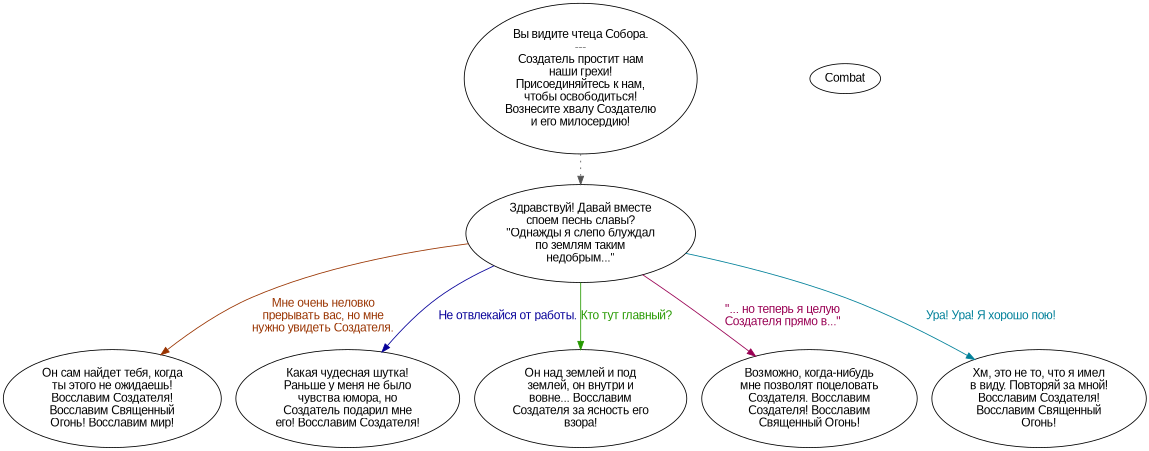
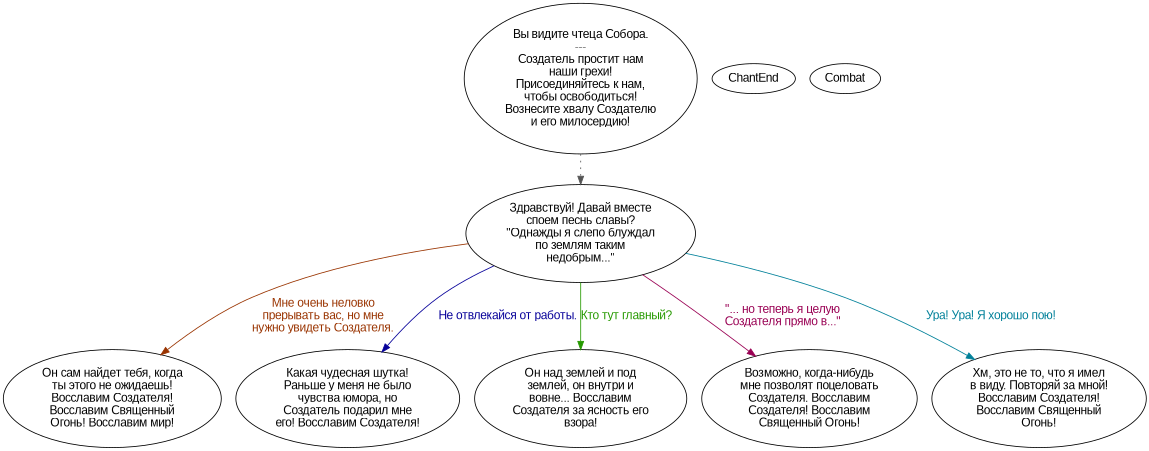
  digraph {
    fontname="Liberation Sans"
    node [color="#000000" fillcolor="#FFFFFF" style=filled fontname="Liberation Sans"]
    edge [fontname="Liberation Sans"]
    n1 [label="Вы видите чтеца Собора.\n---\nСоздатель простит нам\nнаши грехи!\nПрисоединяйтесь к нам,\nчтобы освободиться!\nВознесите хвалу Создателю\nи его милосердию!"]
    n2 [label="Здравствуй! Давай вместе\nспоем песнь славы?\n\"Однажды я слепо блуждал\nпо землям таким\nнедобрым...\""]
    n3 [label="Он сам найдет тебя, когда\nты этого не ожидаешь!\nВосславим Создателя!\nВосславим Священный\nОгонь! Восславим мир!"]
    n4 [label="Какая чудесная шутка!\nРаньше у меня не было\nчувства юмора, но\nСоздатель подарил мне\nего! Восславим Создателя!"]
    n5 [label="Он над землей и под\nземлей, он внутри и\nвовне... Восславим\nСоздателя за ясность его\nвзора!"]
    n6 [label="Возможно, когда-нибудь\nмне позволят поцеловать\nСоздателя. Восславим\nСоздателя! Восславим\nСвященный Огонь!"]
    n7 [label="Хм, это не то, что я имел\nв виду. Повторяй за мной!\nВосславим Создателя!\nВосславим Священный\nОгонь!"]
+   ChantEnd
    Combat
    n1 -> n2 [color="#555555" style=dotted]
    n2 -> n3 [color="#993300" fontcolor="#993300" label="Мне очень неловко\nпрерывать вас, но мне\nнужно увидеть Создателя."]
    n2 -> n4 [color="#060099" fontcolor="#060099" label="Не отвлекайся от работы."]
    n2 -> n5 [color="#269900" fontcolor="#269900" label="Кто тут главный?"]
    n2 -> n6 [color="#990053" fontcolor="#990053" label="\"... но теперь я целую\nСоздателя прямо в...\""]
    n2 -> n7 [color="#008099" fontcolor="#008099" label="Ура! Ура! Я хорошо пою!"]
  }
